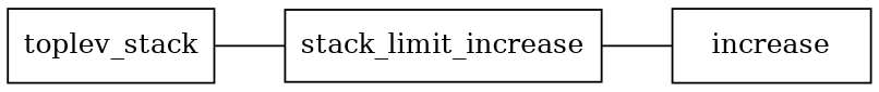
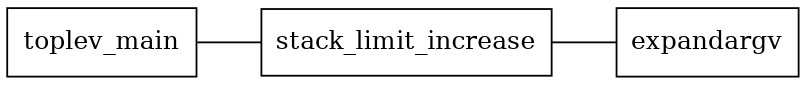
  graph {
    rankdir=LR
    node [shape=record]
-   n1 [label=toplev_stack]
+   n1 [label=toplev_main]
    stack_limit_increase
-   expandargv [label=increase]
+   expandargv
    n1 -- stack_limit_increase
    stack_limit_increase -- expandargv
  }
